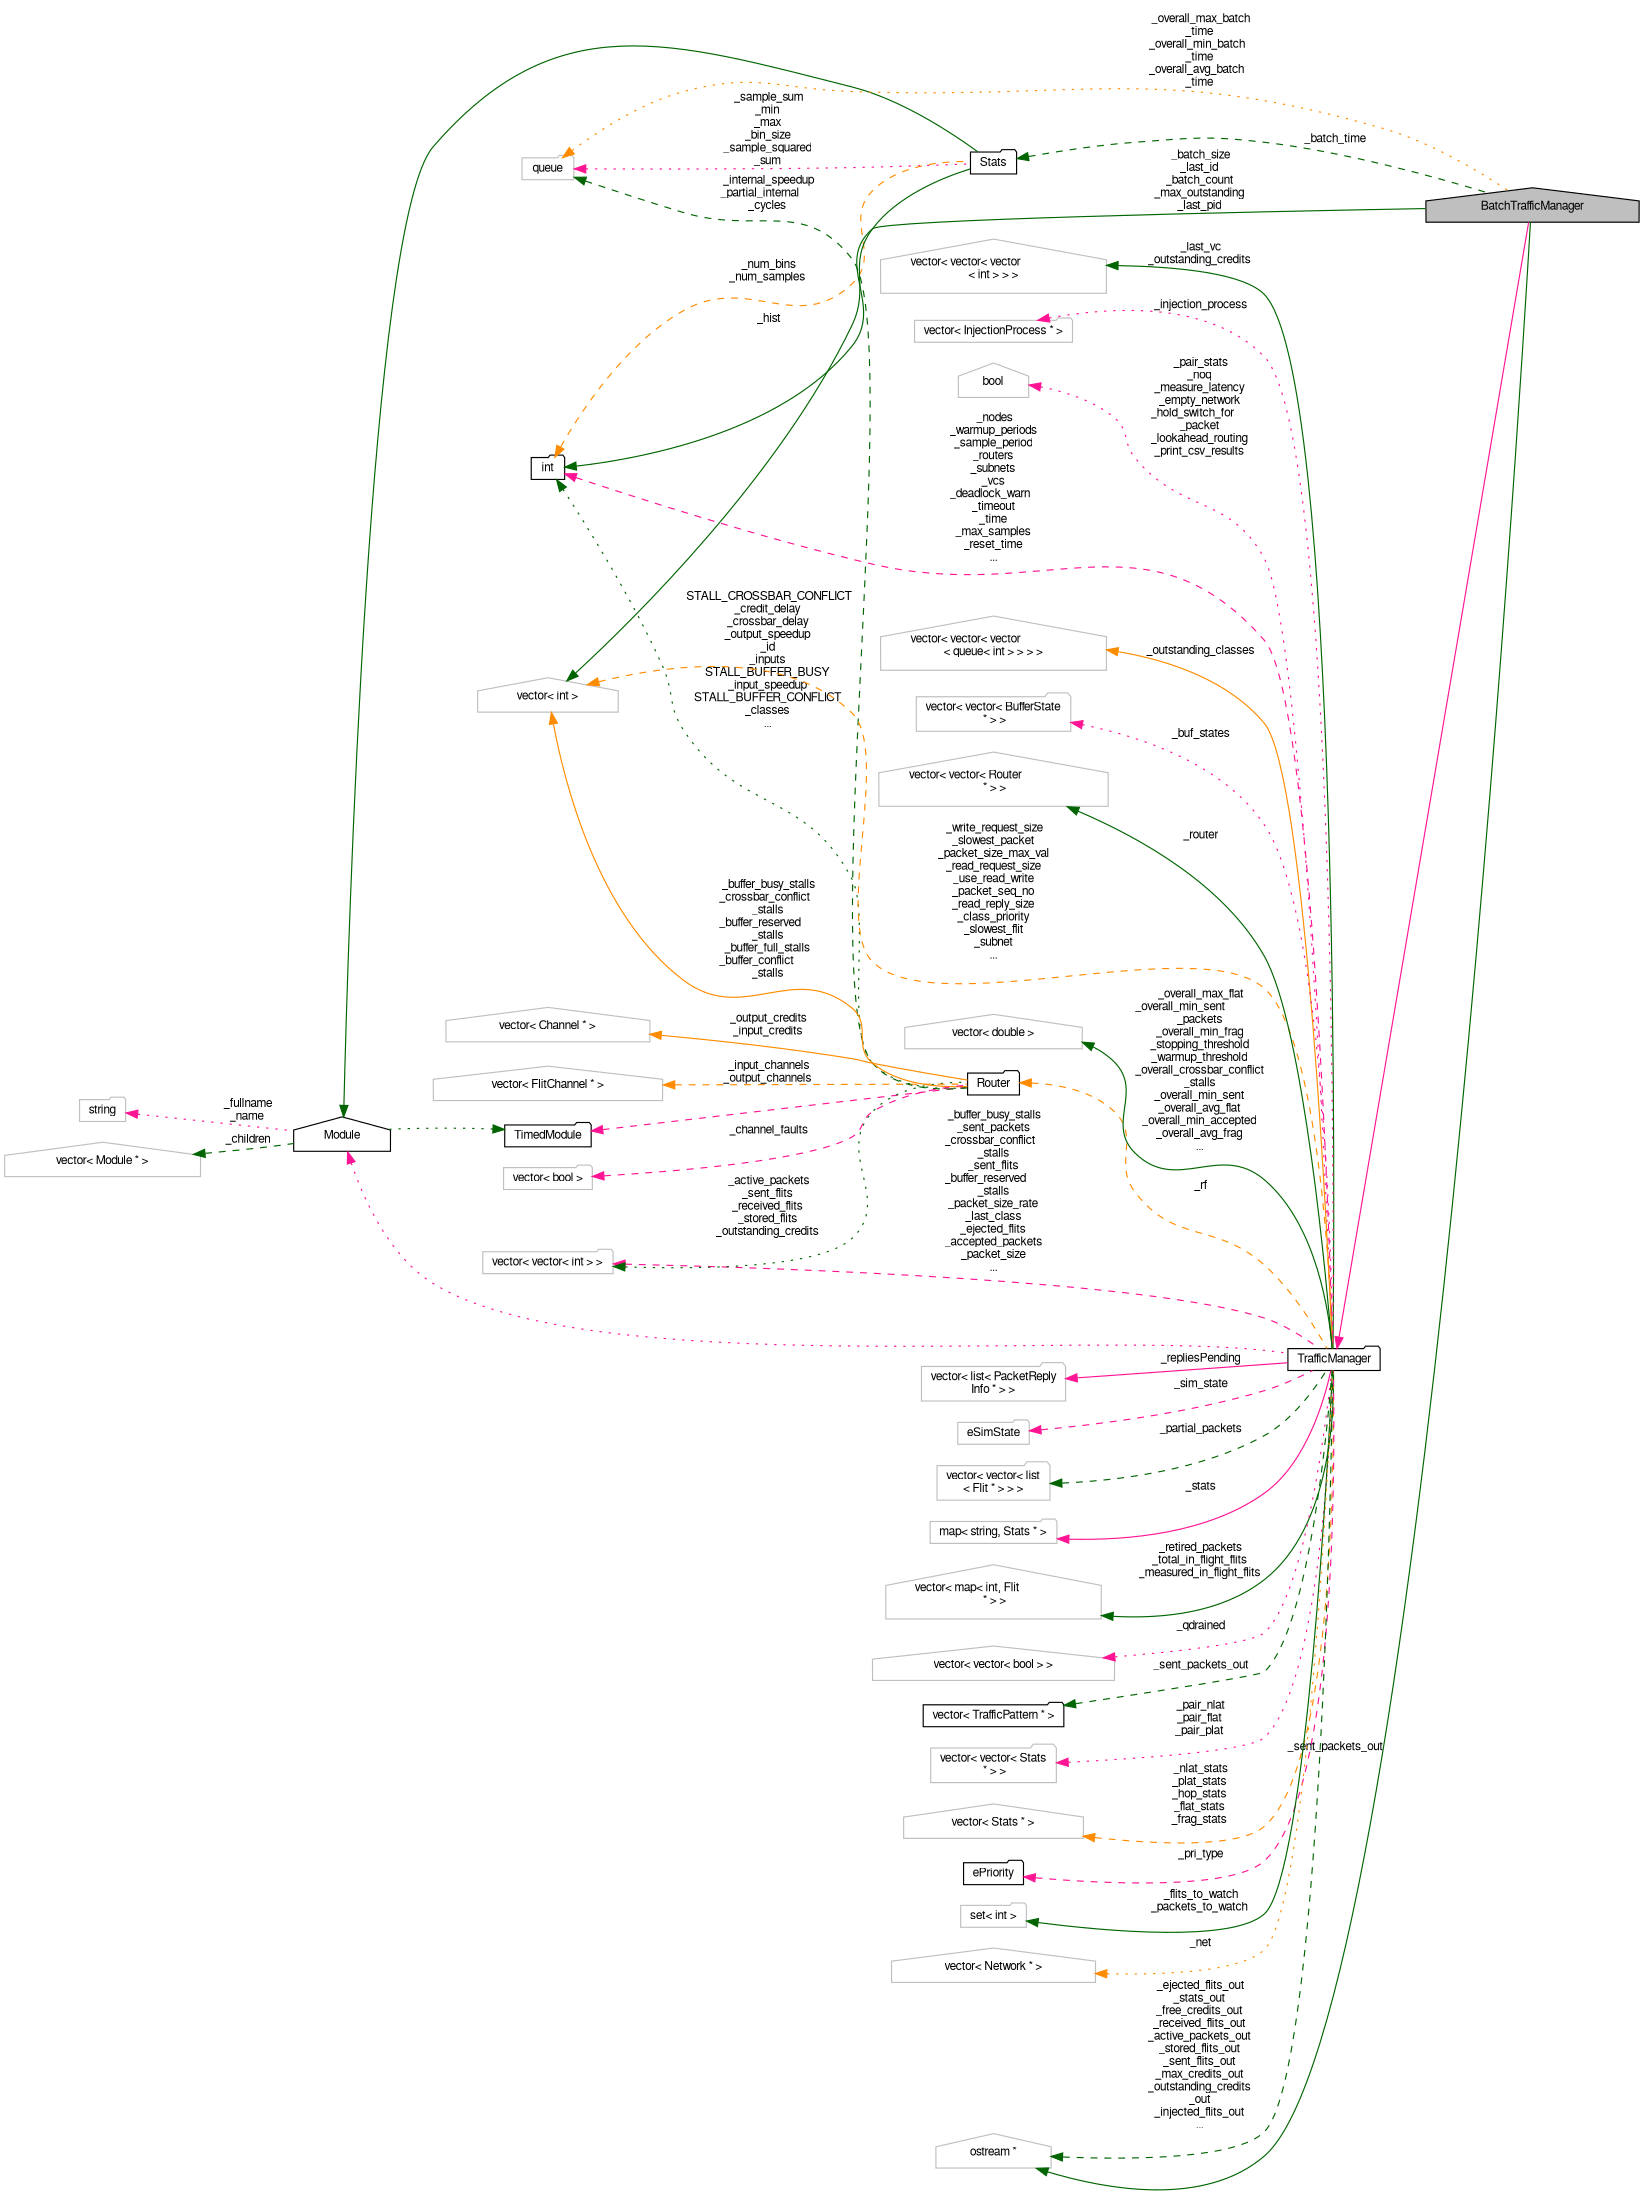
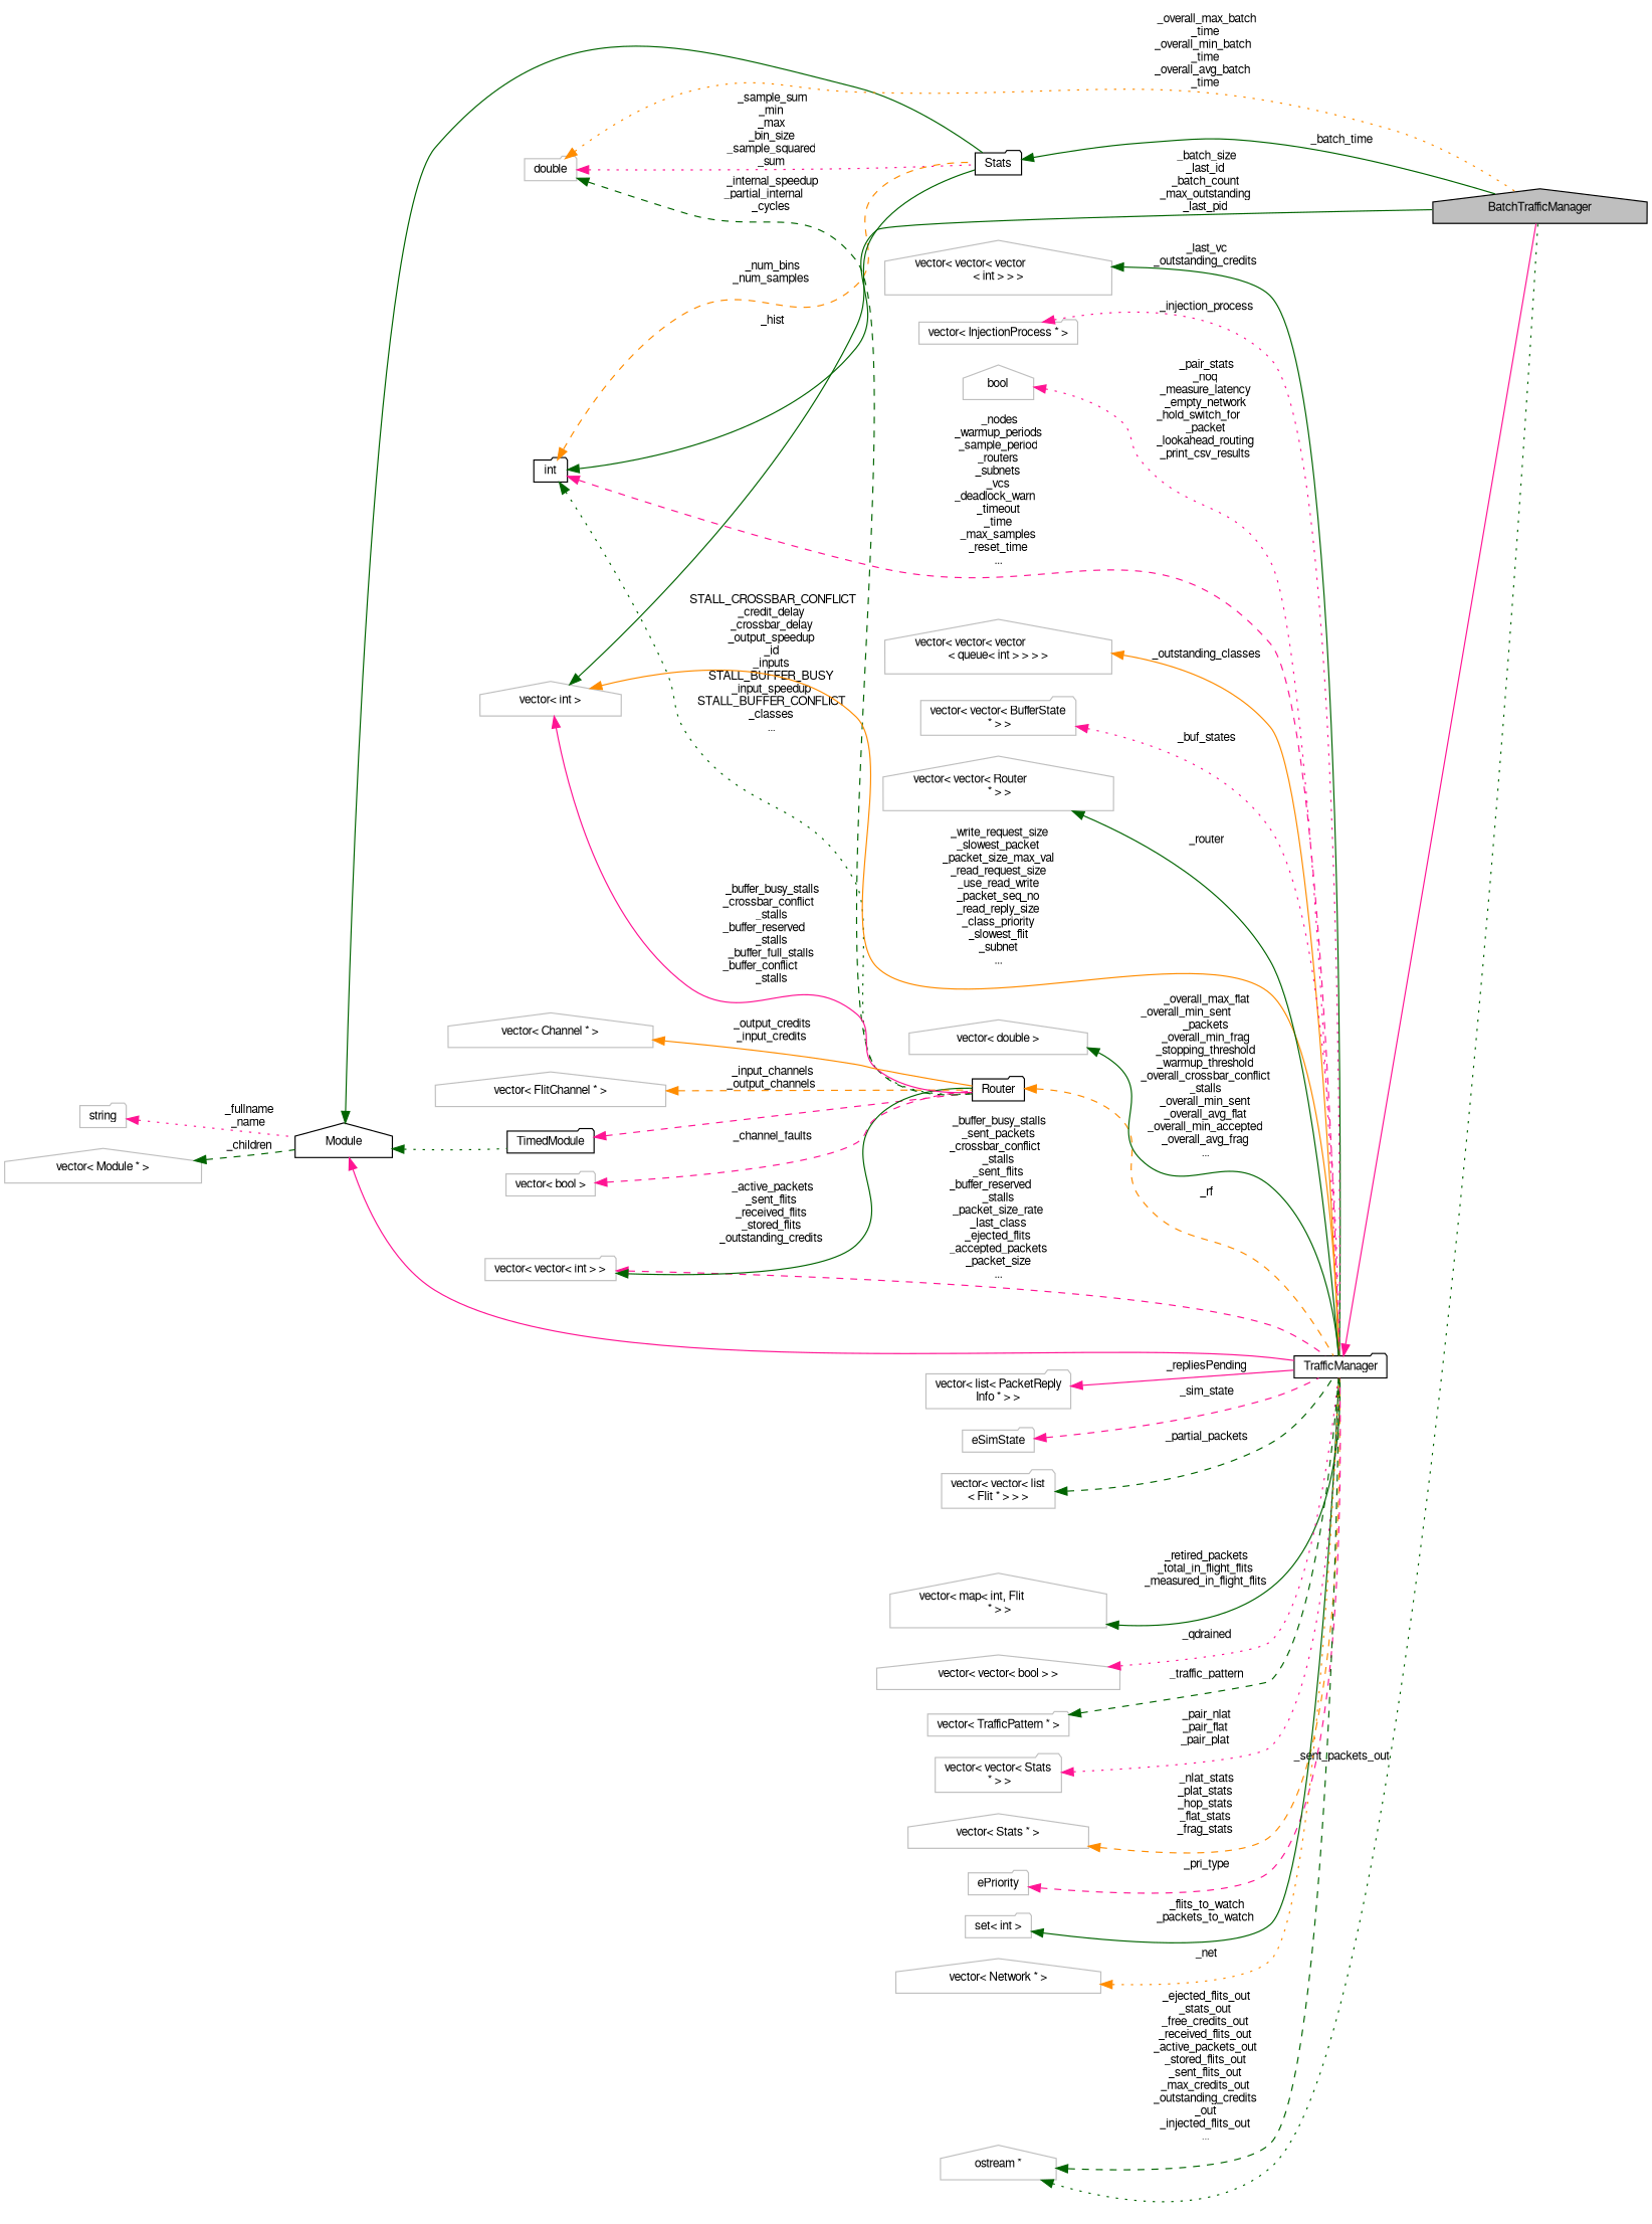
  digraph {
    rankdir=LR
    node [color=grey75 fontname=FreeSans fontsize=10 shape=folder]
    edge [color=darkgreen dir=back fontname=FreeSans fontsize=10 labelfontname=FreeSans labelfontsize=10 style=solid]
    n1 [color=black fillcolor=grey75 fontcolor=black height=0.2 label=BatchTrafficManager shape=house style=filled width=0.4]
    n2 [color=black height=0.2 label=TrafficManager width=0.4]
    n3 [color=black height=0.2 label=Module shape=house width=0.4]
    n4 [color=black height=0.2 label=TimedModule width=0.4]
    n5 [color=black height=0.2 label=Stats width=0.4]
    n6 [color=black height=0.2 label=Router width=0.4]
    n7 [height=0.2 label=string width=0.4]
    n8 [height=0.2 label="vector\< Module * \>" shape=house width=0.4]
    n9 [height=0.2 label="vector\< vector\< int \> \>" width=0.4]
    n10 [height=0.2 label="vector\< list\< PacketReply\lInfo * \> \>" width=0.4]
    n11 [height=0.2 label=eSimState width=0.4]
    n12 [height=0.2 label="vector\< vector\< list\l\< Flit * \> \> \>" width=0.4]
-   n13 [height=0.2 label="map\< string, Stats * \>" width=0.4]
    n14 [height=0.2 label="vector\< map\< int, Flit\l * \> \>" shape=house width=0.4]
    n15 [height=0.2 label="vector\< vector\< bool \> \>" shape=house width=0.4]
-   n16 [color=black height=0.2 label="vector\< TrafficPattern * \>" width=0.4]
+   n16 [height=0.2 label="vector\< TrafficPattern * \>" width=0.4]
    n17 [height=0.2 label="vector\< vector\< Stats\l * \> \>" width=0.4]
    n18 [height=0.2 label="vector\< Stats * \>" shape=house width=0.4]
    n19 [height=0.2 label="vector\< FlitChannel * \>" shape=house width=0.4]
-   n20 [height=0.2 label=queue width=0.4]
+   n20 [height=0.2 label=double width=0.4]
    n21 [color=black height=0.2 label=int width=0.4]
    n22 [height=0.2 label="vector\< int \>" shape=house width=0.4]
    n23 [height=0.2 label="vector\< bool \>" width=0.4]
    n24 [height=0.2 label="vector\< Channel * \>" shape=house width=0.4]
-   n25 [color=black height=0.2 label=ePriority width=0.4]
+   n25 [height=0.2 label=ePriority width=0.4]
    n26 [height=0.2 label="ostream *" shape=house width=0.4]
    n27 [height=0.2 label="set\< int \>" width=0.4]
    n28 [height=0.2 label="vector\< Network * \>" shape=house width=0.4]
    n29 [height=0.2 label="vector\< vector\< vector\l\< int \> \> \>" shape=house width=0.4]
    n30 [height=0.2 label="vector\< InjectionProcess * \>" width=0.4]
    n31 [height=0.2 label=bool shape=house width=0.4]
    n32 [height=0.2 label="vector\< vector\< vector\l\< queue\< int \> \> \> \>" shape=house width=0.4]
    n33 [height=0.2 label="vector\< vector\< BufferState\l * \> \>" width=0.4]
    n34 [height=0.2 label="vector\< vector\< Router\l * \> \>" shape=house width=0.4]
    n35 [height=0.2 label="vector\< double \>" shape=house width=0.4]
    n2 -> n1 [color=deeppink]
-   n3 -> n2 [color=deeppink style=dotted]
-   n4 -> n3 [style=dotted]
+   n3 -> n2 [color=deeppink]
+   n3 -> n4 [style=dotted]
    n3 -> n5
    n4 -> n6 [color=deeppink style=dashed]
-   n5 -> n1 [label=" _batch_time" style=dashed]
+   n5 -> n1 [label=" _batch_time"]
    n6 -> n2 [color=darkorange label=" _rf" style=dashed]
    n7 -> n3 [color=deeppink label=" _fullname\n_name" style=dotted]
    n8 -> n3 [label=" _children" style=dashed]
    n9 -> n2 [color=deeppink label=" _buffer_busy_stalls\n_sent_packets\n_crossbar_conflict\l_stalls\n_sent_flits\n_buffer_reserved\l_stalls\n_packet_size_rate\n_last_class\n_ejected_flits\n_accepted_packets\n_packet_size\n..." style=dashed]
-   n9 -> n6 [label=" _active_packets\n_sent_flits\n_received_flits\n_stored_flits\n_outstanding_credits" style=dotted]
+   n9 -> n6 [label=" _active_packets\n_sent_flits\n_received_flits\n_stored_flits\n_outstanding_credits"]
    n10 -> n2 [color=deeppink label=" _repliesPending"]
    n11 -> n2 [color=deeppink label=" _sim_state" style=dashed]
    n12 -> n2 [label=" _partial_packets" style=dashed]
-   n13 -> n2 [color=deeppink label=" _stats"]
    n14 -> n2 [label=" _retired_packets\n_total_in_flight_flits\n_measured_in_flight_flits"]
    n15 -> n2 [color=deeppink label=" _qdrained" style=dotted]
-   n16 -> n2 [label=" _sent_packets_out" style=dashed]
+   n16 -> n2 [label=" _traffic_pattern" style=dashed]
    n17 -> n2 [color=deeppink label=" _pair_nlat\n_pair_flat\n_pair_plat" style=dotted]
    n18 -> n2 [color=darkorange label=" _nlat_stats\n_plat_stats\n_hop_stats\n_flat_stats\n_frag_stats" style=dashed]
    n19 -> n6 [color=darkorange label=" _input_channels\n_output_channels" style=dashed]
    n20 -> n1 [color=darkorange label=" _overall_max_batch\l_time\n_overall_min_batch\l_time\n_overall_avg_batch\l_time" style=dotted]
    n20 -> n5 [color=deeppink label=" _sample_sum\n_min\n_max\n_bin_size\n_sample_squared\l_sum" style=dotted]
    n20 -> n6 [label=" _internal_speedup\n_partial_internal\l_cycles" style=dashed]
    n21 -> n1 [label=" _batch_size\n_last_id\n_batch_count\n_max_outstanding\n_last_pid"]
    n21 -> n2 [color=deeppink label=" _nodes\n_warmup_periods\n_sample_period\n_routers\n_subnets\n_vcs\n_deadlock_warn\l_timeout\n_time\n_max_samples\n_reset_time\n..." style=dashed]
    n21 -> n5 [color=darkorange label=" _num_bins\n_num_samples" style=dashed]
    n21 -> n6 [label=" STALL_CROSSBAR_CONFLICT\n_credit_delay\n_crossbar_delay\n_output_speedup\n_id\n_inputs\nSTALL_BUFFER_BUSY\n_input_speedup\nSTALL_BUFFER_CONFLICT\n_classes\n..." style=dotted]
-   n22 -> n2 [color=darkorange label=" _write_request_size\n_slowest_packet\n_packet_size_max_val\n_read_request_size\n_use_read_write\n_packet_seq_no\n_read_reply_size\n_class_priority\n_slowest_flit\n_subnet\n..." style=dashed]
+   n22 -> n2 [color=darkorange label=" _write_request_size\n_slowest_packet\n_packet_size_max_val\n_read_request_size\n_use_read_write\n_packet_seq_no\n_read_reply_size\n_class_priority\n_slowest_flit\n_subnet\n..."]
    n22 -> n5 [label=" _hist"]
-   n22 -> n6 [color=darkorange label=" _buffer_busy_stalls\n_crossbar_conflict\l_stalls\n_buffer_reserved\l_stalls\n_buffer_full_stalls\n_buffer_conflict\l_stalls"]
+   n22 -> n6 [color=deeppink label=" _buffer_busy_stalls\n_crossbar_conflict\l_stalls\n_buffer_reserved\l_stalls\n_buffer_full_stalls\n_buffer_conflict\l_stalls"]
    n23 -> n6 [color=deeppink label=" _channel_faults" style=dashed]
    n24 -> n6 [color=darkorange label=" _output_credits\n_input_credits"]
    n25 -> n2 [color=deeppink label=" _pri_type" style=dashed]
-   n26 -> n1 [label=" _sent_packets_out"]
+   n26 -> n1 [label=" _sent_packets_out" style=dotted]
    n26 -> n2 [label=" _ejected_flits_out\n_stats_out\n_free_credits_out\n_received_flits_out\n_active_packets_out\n_stored_flits_out\n_sent_flits_out\n_max_credits_out\n_outstanding_credits\l_out\n_injected_flits_out\n..." style=dashed]
    n27 -> n2 [label=" _flits_to_watch\n_packets_to_watch"]
    n28 -> n2 [color=darkorange label=" _net" style=dotted]
    n29 -> n2 [label=" _last_vc\n_outstanding_credits"]
    n30 -> n2 [color=deeppink label=" _injection_process" style=dotted]
    n31 -> n2 [color=deeppink label=" _pair_stats\n_noq\n_measure_latency\n_empty_network\n_hold_switch_for\l_packet\n_lookahead_routing\n_print_csv_results" style=dotted]
    n32 -> n2 [color=darkorange label=" _outstanding_classes"]
    n33 -> n2 [color=deeppink label=" _buf_states" style=dotted]
    n34 -> n2 [label=" _router"]
    n35 -> n2 [label=" _overall_max_flat\n_overall_min_sent\l_packets\n_overall_min_frag\n_stopping_threshold\n_warmup_threshold\n_overall_crossbar_conflict\l_stalls\n_overall_min_sent\n_overall_avg_flat\n_overall_min_accepted\n_overall_avg_frag\n..."]
  }
